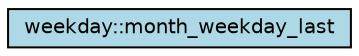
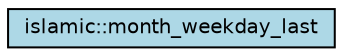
  digraph {
    rankdir=LR
-   n1 [color=black fillcolor=lightblue fontname=Helvetica fontsize=10 height=0.2 label="weekday::month_weekday_last" shape=record style=filled width=0.4]
+   n1 [color=black fillcolor=lightblue fontname=Helvetica fontsize=10 height=0.2 label="islamic::month_weekday_last" shape=record style=filled width=0.4]
  }
